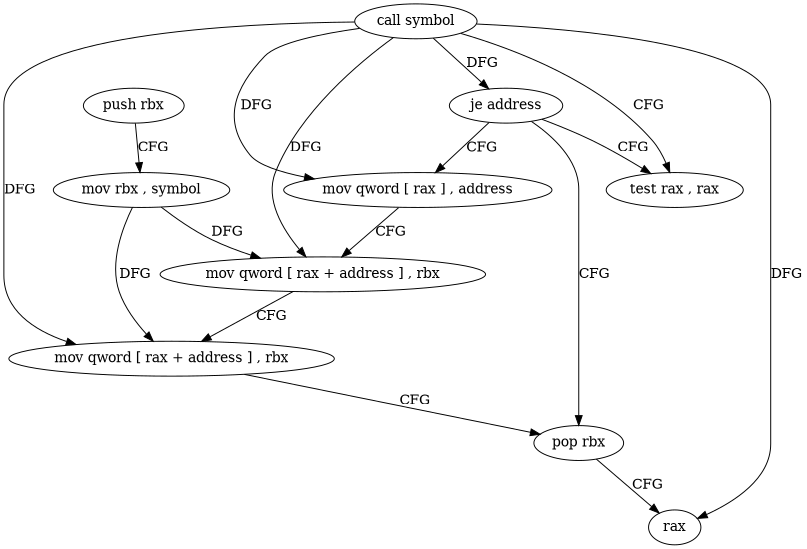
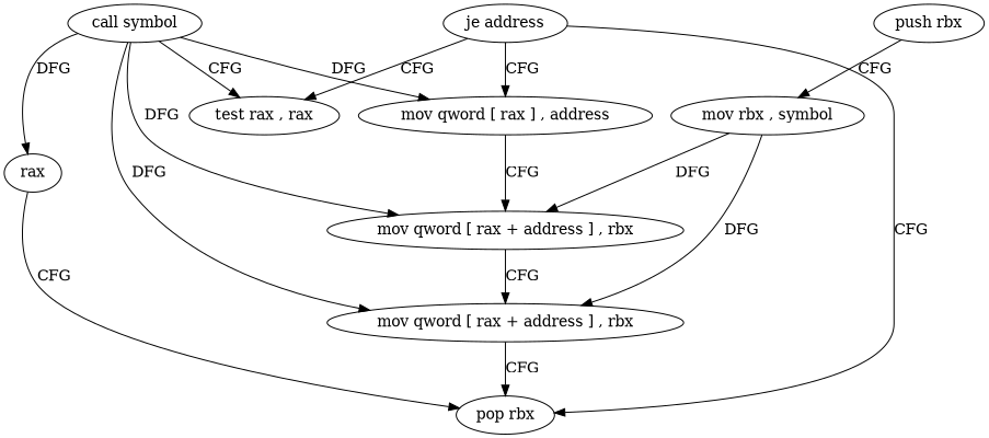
  digraph {
    fontname="DejaVu Serif"
    node [fontname="DejaVu Serif"]
    edge [fontname="DejaVu Serif"]
    n1 [label="push rbx"]
    n2 [label="mov rbx , symbol"]
    n3 [label="mov qword [ rax + address ] , rbx"]
    n4 [label="mov qword [ rax + address ] , rbx"]
    n5 [label="pop rbx"]
    n6 [label="call symbol"]
    n7 [label="test rax , rax"]
    n8 [label="je address"]
    n9 [label="mov qword [ rax ] , address"]
    n10 [label=rax]
    n1 -> n2 [label=CFG]
    n2 -> n3 [label=DFG]
    n2 -> n4 [label=DFG]
    n3 -> n4 [label=CFG]
    n4 -> n5 [label=CFG]
-   n5 -> n10 [label=CFG]
+   n10 -> n5 [label=CFG]
    n6 -> n3 [label=DFG]
    n6 -> n4 [label=DFG]
    n6 -> n7 [label=CFG]
-   n6 -> n8 [label=DFG]
    n6 -> n9 [label=DFG]
    n6 -> n10 [label=DFG]
    n8 -> n5 [label=CFG]
    n8 -> n7 [label=CFG]
    n8 -> n9 [label=CFG]
    n9 -> n3 [label=CFG]
  }
